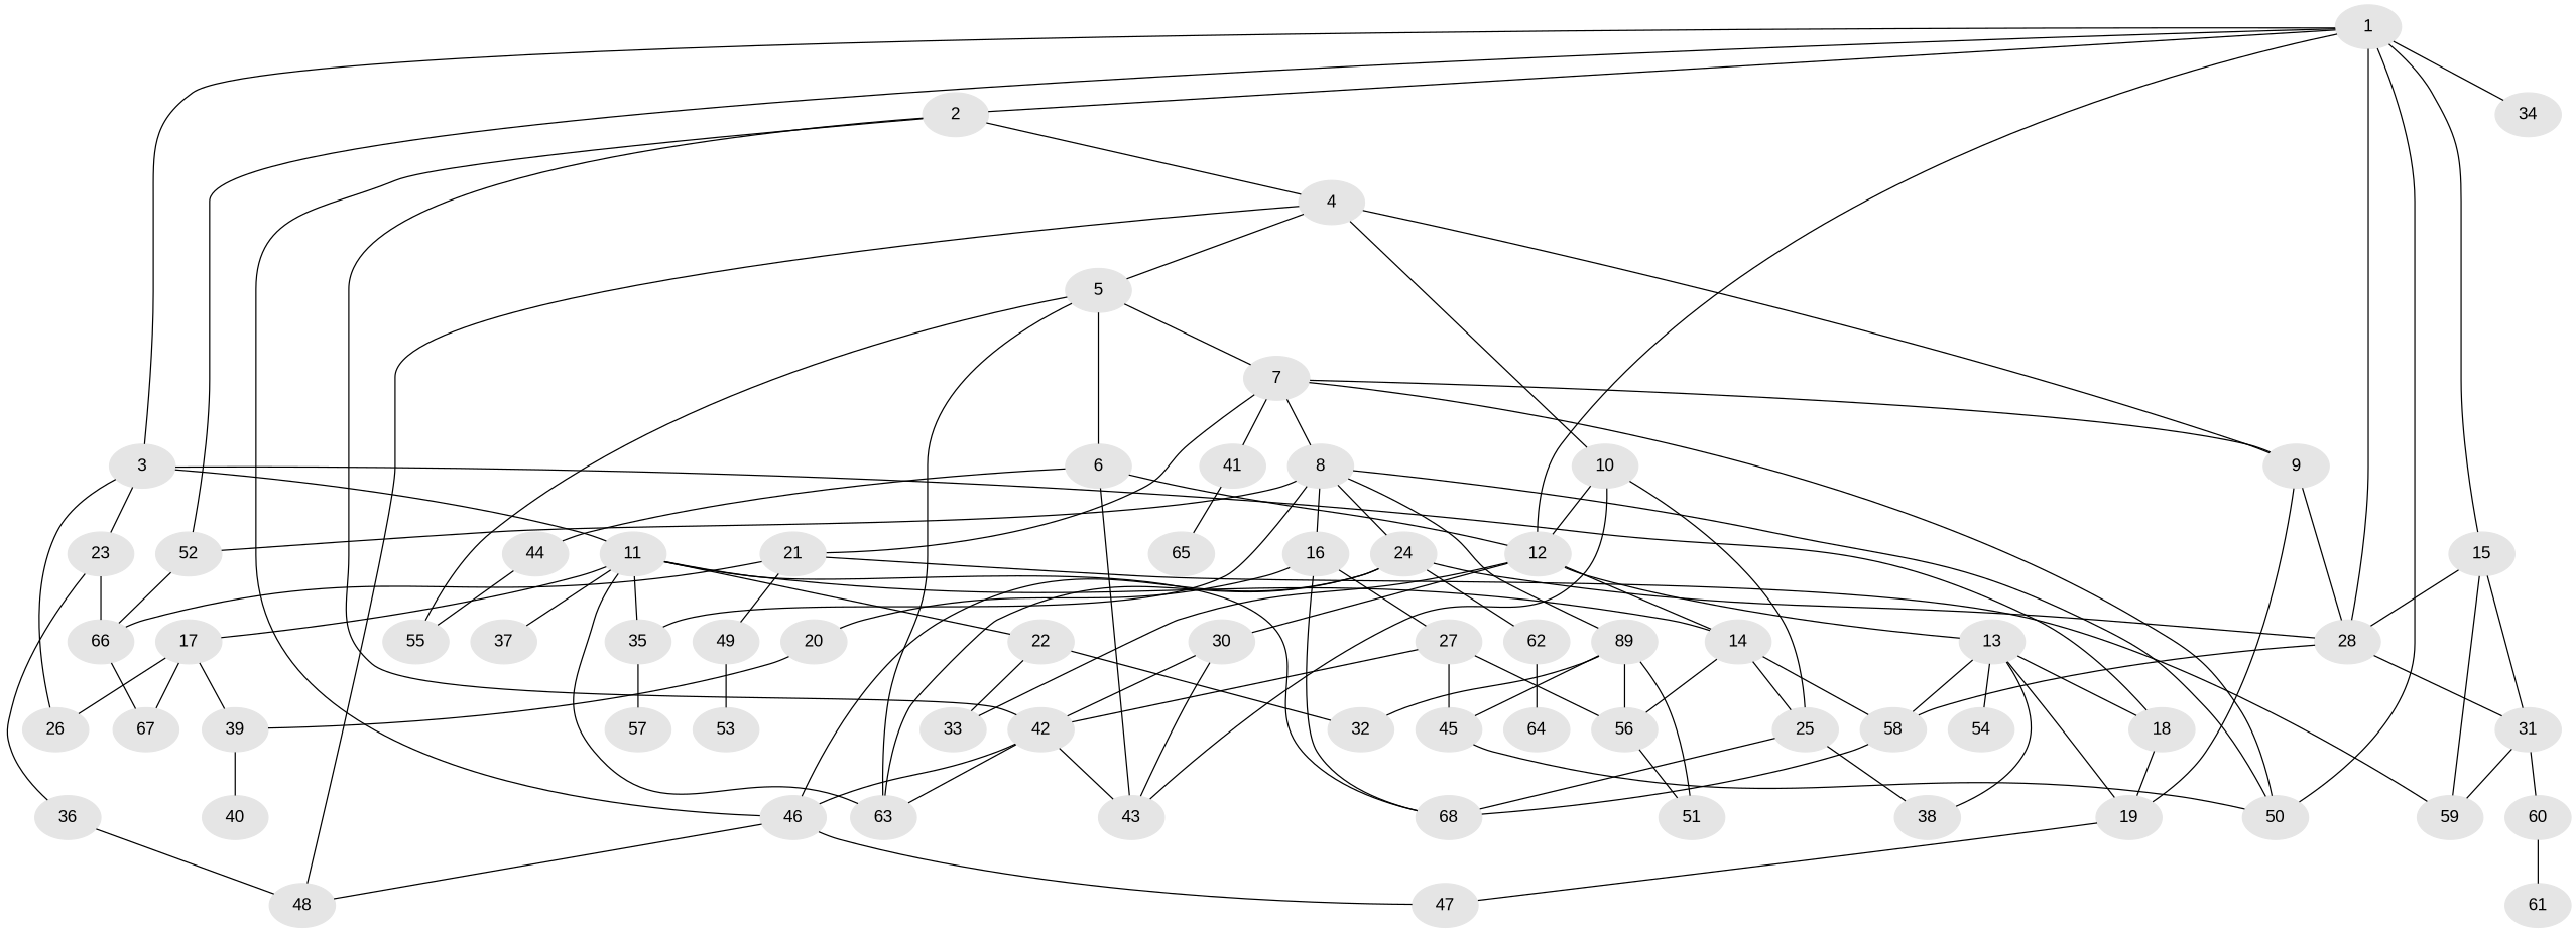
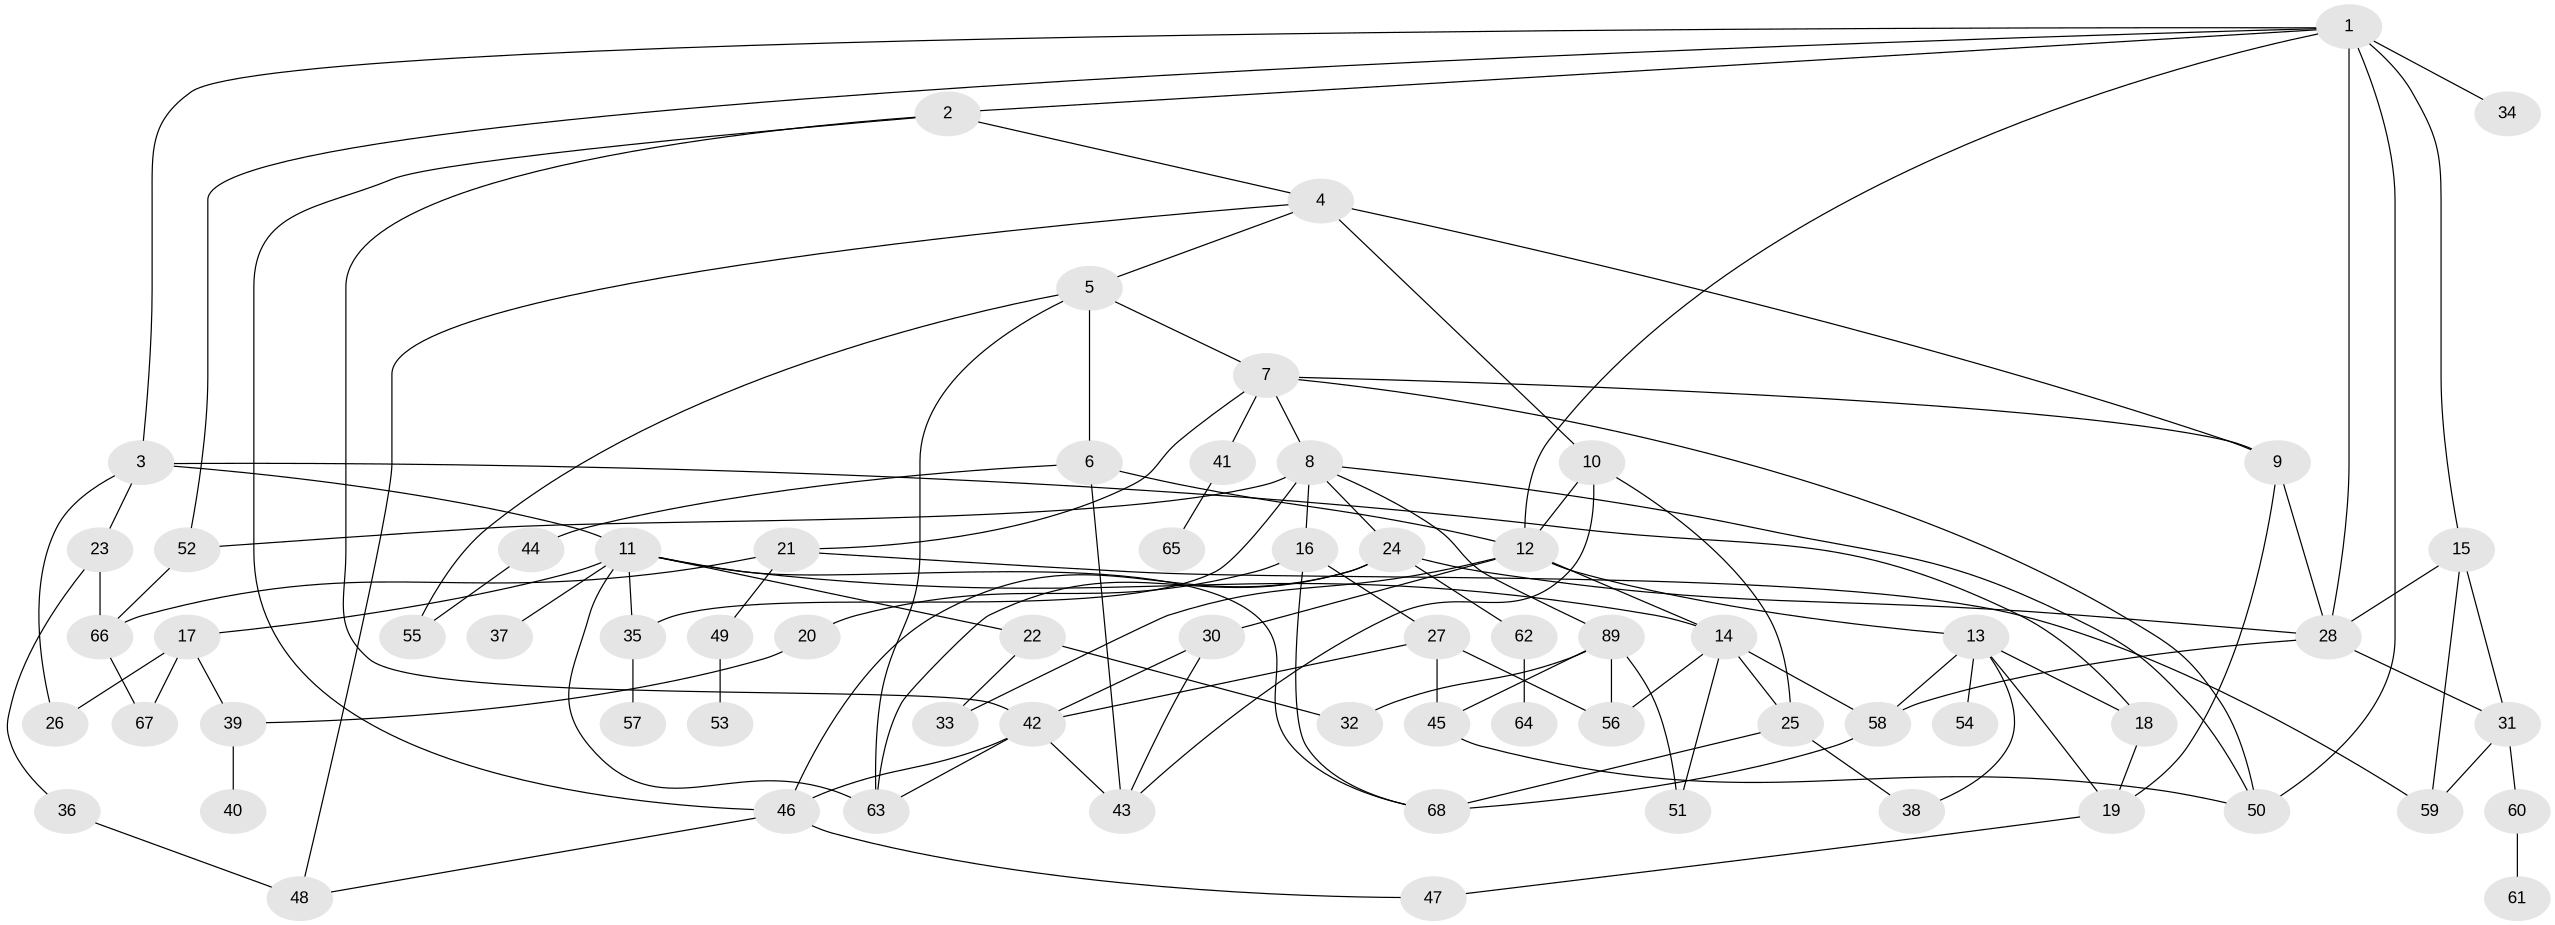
  graph {
    fontname="Liberation Sans"
    node [color=gray90 fontname="Liberation Sans" style=filled]
    edge [fontname="Liberation Sans" weight=1.0]
    1
    2
    3
    12
    15
    28
    34
    50
    52
    4
    42
    46
    11
    18
    23
    26
    14
    13
    30
    33
    31
    59
    58
    66
    5
    9
    10
    48
    63
    43
    47
    35
    17
    22
    37
    68
    19
    36
    6
    7
    55
    25
    44
    8
    21
    41
    16
    24
    n49 [label=89]
    49
    65
    20
    27
    62
    51
    56
    32
    45
    57
    38
    39
    67
    54
    60
    40
    53
    64
    61
    1 -- 2
    1 -- 3
    1 -- 12
    1 -- 15
    1 -- 28 [weight=2.0]
    1 -- 34 [weight=2.0]
    1 -- 50
    1 -- 52
    2 -- 4
    2 -- 42
    2 -- 46
    3 -- 11
    3 -- 18
    3 -- 23
    3 -- 26
    12 -- 14
    12 -- 13
    12 -- 30
    12 -- 33
    15 -- 28
    15 -- 31
    15 -- 59
    28 -- 31
    28 -- 58
    52 -- 66
    4 -- 5
    4 -- 9
    4 -- 10 [weight=2.0]
    4 -- 48
    42 -- 46
    42 -- 63
    42 -- 43
    46 -- 48
    46 -- 47
    11 -- 14
    11 -- 63
    11 -- 35
    11 -- 17
    11 -- 22
    11 -- 37
    11 -- 68
    18 -- 19
    23 -- 66
    23 -- 36
    14 -- 58
    14 -- 25
-   56 -- 51 [weight=2.0]
+   14 -- 51 [weight=2.0]
    14 -- 56
    13 -- 18
    13 -- 58
    13 -- 19
    13 -- 38
    13 -- 54
    30 -- 42
    30 -- 43
    31 -- 59
    31 -- 60
    58 -- 68
    66 -- 67
    5 -- 63
    5 -- 6
    5 -- 7
    5 -- 55
    9 -- 28
    9 -- 19
    10 -- 12
    10 -- 43
    10 -- 25
    35 -- 57
    17 -- 26
    17 -- 39
    17 -- 67
    22 -- 33
    22 -- 32
    19 -- 47
    36 -- 48
    6 -- 12
    6 -- 43
    6 -- 44
    7 -- 50
    7 -- 9
    7 -- 8
    7 -- 21
    7 -- 41
    25 -- 68
    25 -- 38
    44 -- 55
    8 -- 50
    8 -- 52
    8 -- 35
    8 -- 16
    8 -- 24
    8 -- n49
    21 -- 59
    21 -- 66
    21 -- 49
    41 -- 65
    16 -- 68
    16 -- 20
    16 -- 27
    24 -- 28
    24 -- 46
    24 -- 63
    24 -- 62
    n49 -- 51
    n49 -- 56 [weight=2.0]
    n49 -- 32
    n49 -- 45
    49 -- 53
    20 -- 39
    27 -- 42 [weight=2.0]
    27 -- 56
    27 -- 45
    62 -- 64
    45 -- 50
    39 -- 40
    60 -- 61
  }
